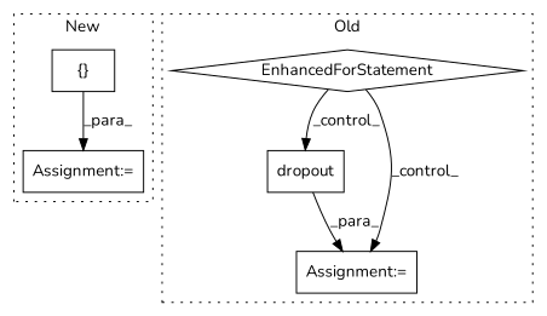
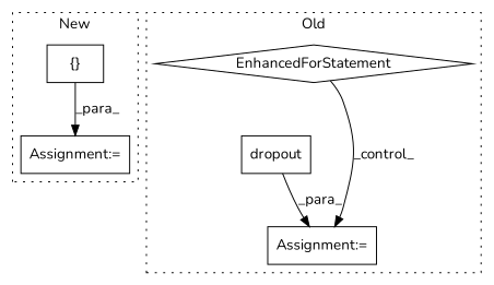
  digraph {
    fontname=Nunito
    node [a=7 l=1 shape=box fontname=Nunito]
    edge [fontname=Nunito]
    n1 [a=4 l="1,1" label="{}" s="36902,36924"]
    n2 [label="Assignment:=" s=36849]
    n3 [a=32 l="8,1" label=dropout s="42820,42834"]
    n4 [label="Assignment:=" s=42817]
    n5 [a=70 l="67,2" label=EnhancedForStatement s="42650,42759" shape=diamond]
    subgraph cluster_1 {
      label=New
      style=dotted
      n1
      n2
    }
    subgraph cluster_2 {
      label=Old
      style=dotted
      n3
      n4
      n5
    }
    n1 -> n2 [label=_para_]
    n3 -> n4 [label=_para_]
-   n5 -> n3 [label=_control_]
    n5 -> n4 [label=_control_]
  }
